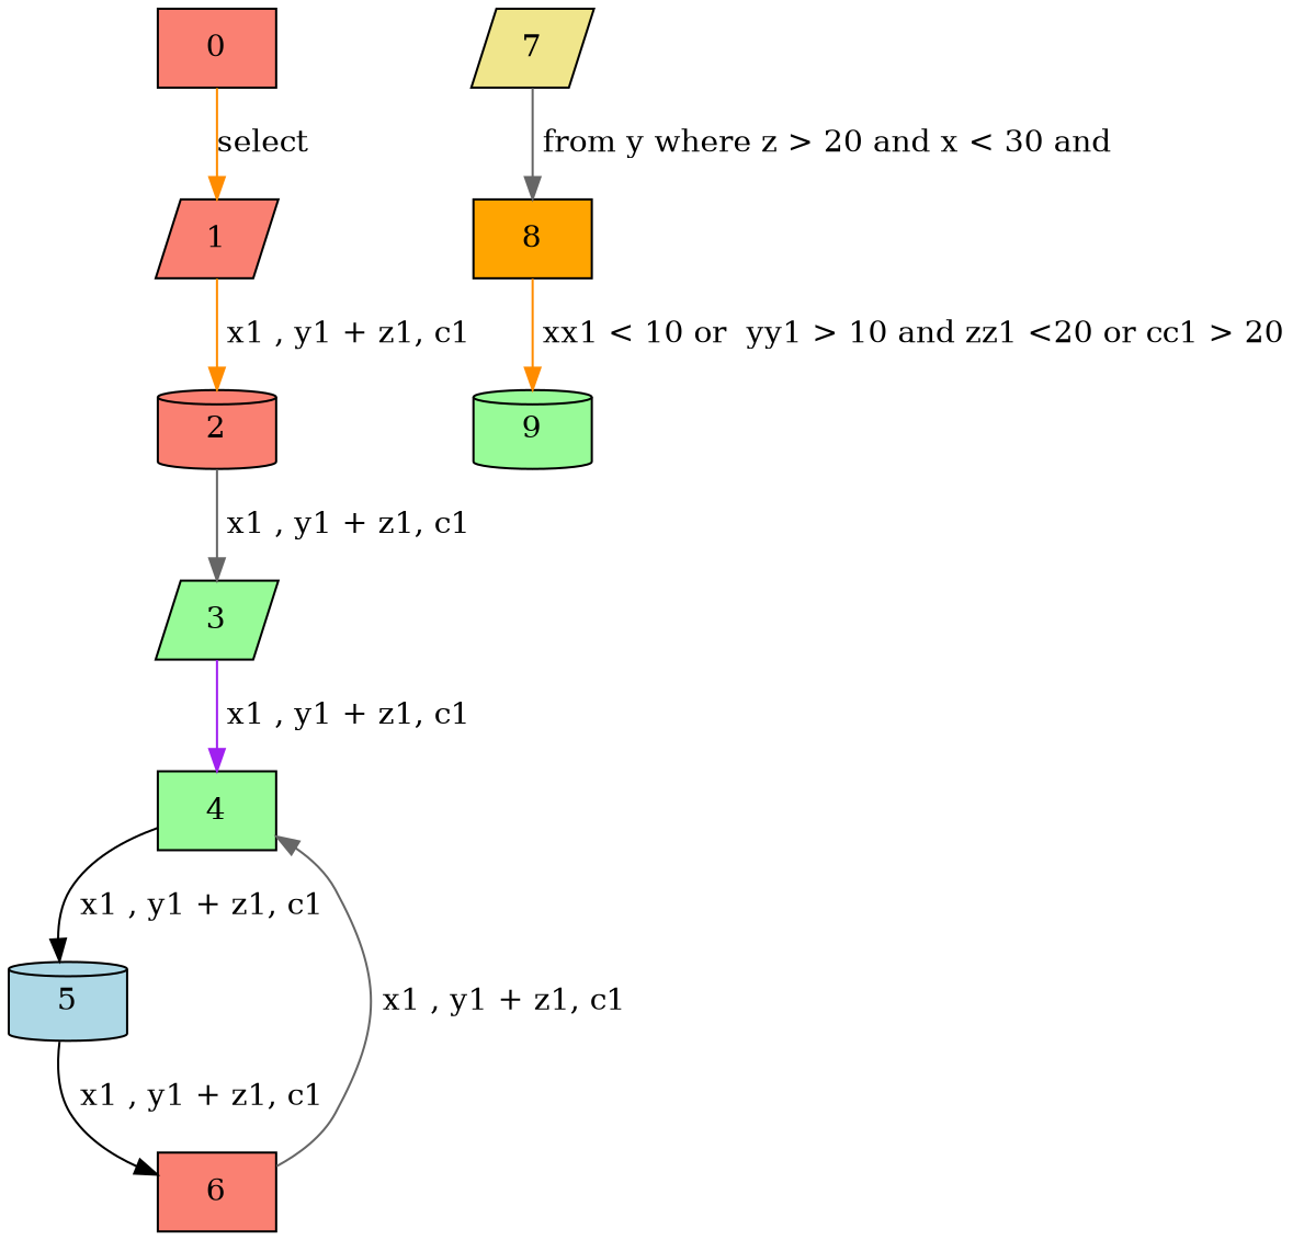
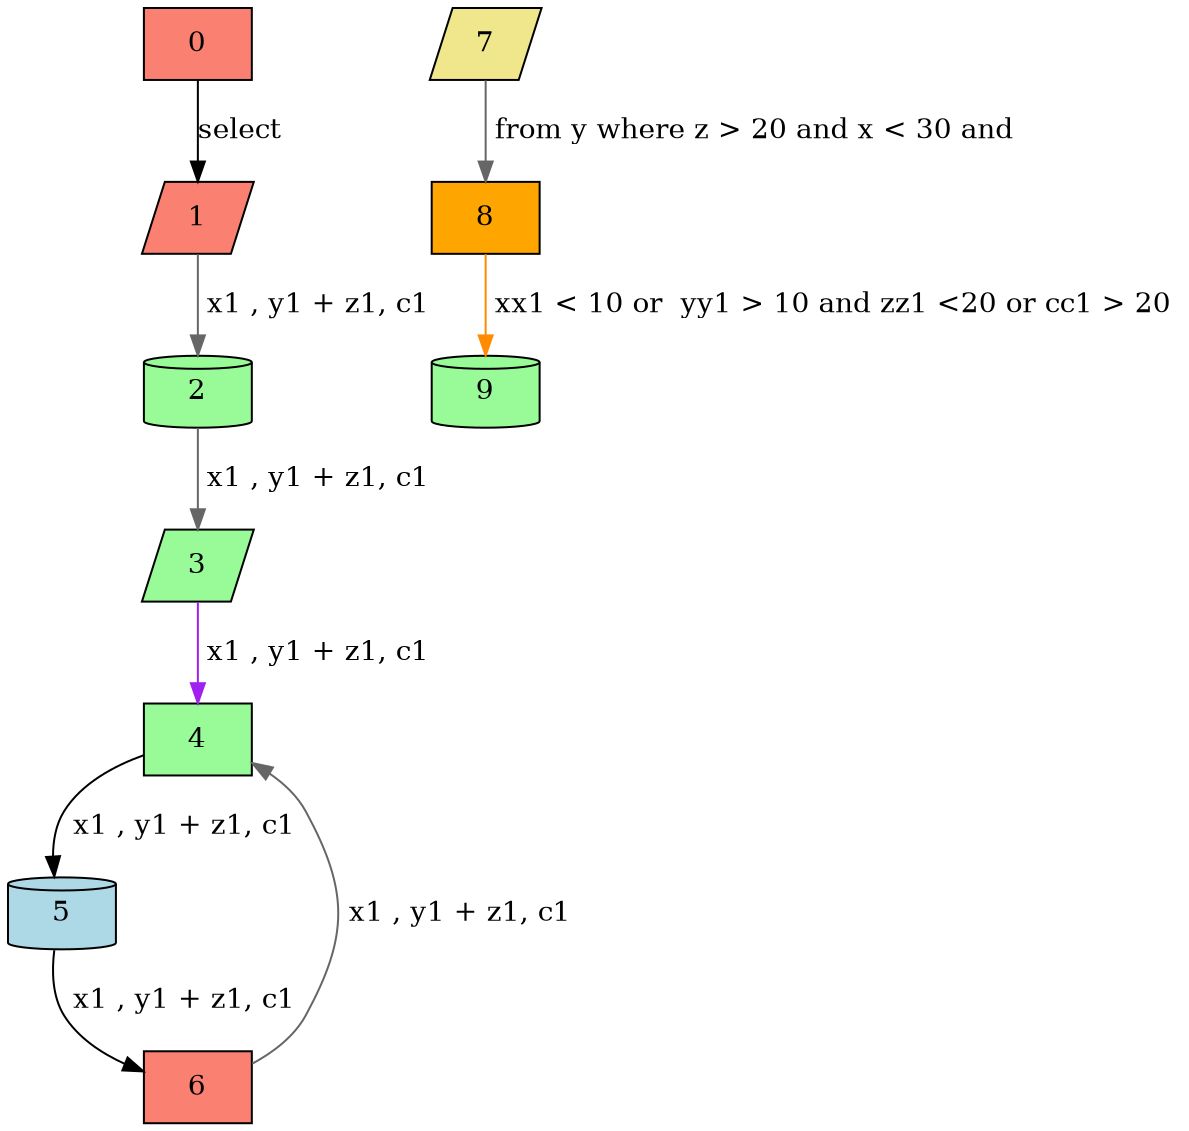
  digraph {
    fontname="DejaVu Serif"
    node [fillcolor=palegreen fontname="DejaVu Serif" shape=box style=filled]
    edge [color=darkorange fontname="DejaVu Serif"]
    0 [fillcolor=salmon]
    1 [fillcolor=salmon shape=parallelogram]
-   2 [fillcolor=salmon shape=cylinder]
+   2 [shape=cylinder]
    3 [shape=parallelogram]
    4
    5 [fillcolor=lightblue shape=cylinder]
    6 [fillcolor=salmon]
    7 [fillcolor=khaki shape=parallelogram]
    8 [fillcolor=orange]
    9 [shape=cylinder]
-   0 -> 1 [label="select "]
-   1 -> 2 [label=" x1 , y1 + z1, c1 "]
+   0 -> 1 [color=black label="select "]
+   1 -> 2 [color=gray40 label=" x1 , y1 + z1, c1 "]
    2 -> 3 [color=gray40 label=" x1 , y1 + z1, c1 "]
    3 -> 4 [color=purple label=" x1 , y1 + z1, c1 "]
    4 -> 5 [color=black label=" x1 , y1 + z1, c1 "]
    5 -> 6 [color=black label=" x1 , y1 + z1, c1 "]
    6 -> 4 [color=gray40 label=" x1 , y1 + z1, c1 "]
    7 -> 8 [color=gray40 label=" from y where z > 20 and x < 30 and"]
    8 -> 9 [label=" xx1 < 10 or  yy1 > 10 and zz1 <20 or cc1 > 20 "]
  }
